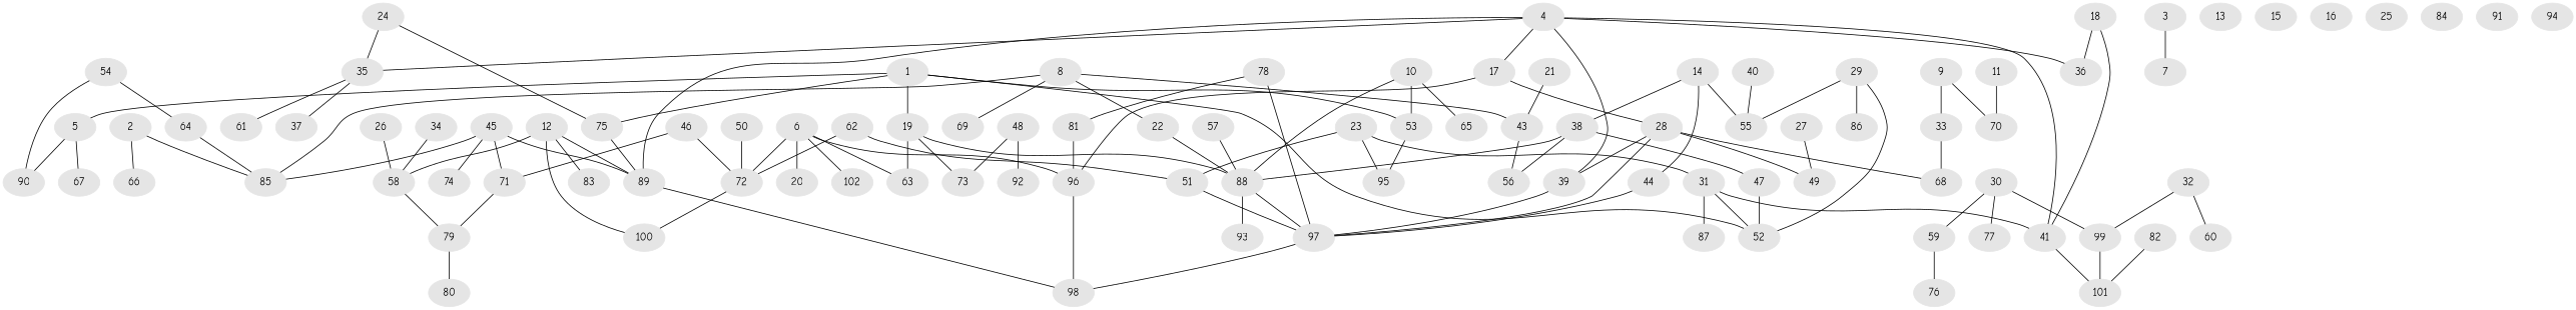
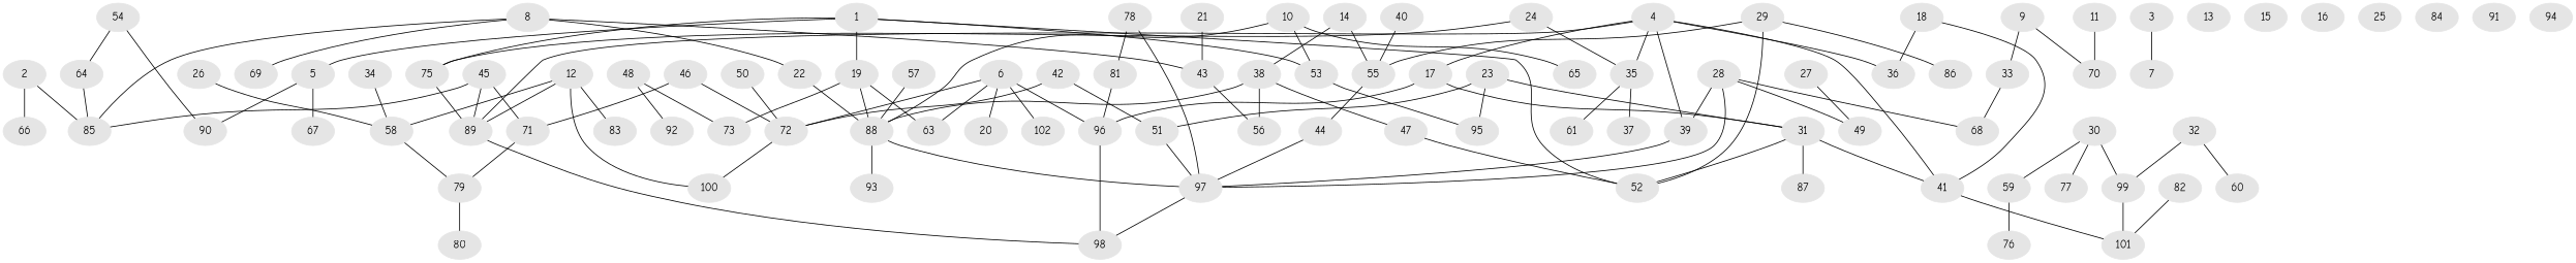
  graph {
    fontname="Comic Neue"
    node [color=gray90 fontname="Comic Neue" style=filled]
    edge [fontname="Comic Neue"]
    1
    5
    19
    52
    53
    75
    67
    90
    63
    88
    73
    95
    89
    2
    66
    85
    3
    7
    4
    17
    35
    36
    39
    41
    96
    28
    37
    61
    97
    101
    98
    6
    20
    72
    102
    100
    8
    22
    43
    69
    56
    9
    33
    70
    68
    10
    65
    93
    11
    12
    58
    83
    79
    13
    14
    38
    44
    55
    47
    15
    16
    49
    18
    21
    23
    31
    51
    87
    24
    25
    26
    27
    29
    86
    30
    59
    77
    99
    76
    32
    60
    34
    40
-   42 [label=62]
+   42
    45
    71
-   74
    46
    48
    92
    50
    54
    64
    57
    80
    78
    81
    82
    84
    91
    94
    1 -- 5
    1 -- 19
    1 -- 52
    1 -- 53
    1 -- 75
    5 -- 67
    5 -- 90
    19 -- 63
    19 -- 88
    19 -- 73
    53 -- 95
    75 -- 89
    88 -- 97
    88 -- 93
    89 -- 98
    2 -- 66
    2 -- 85
    3 -- 7
    4 -- 89
    4 -- 17
    4 -- 35
    4 -- 36
    4 -- 39
    4 -- 41
    17 -- 96
-   17 -- 28
+   17 -- 31
    35 -- 37
    35 -- 61
    39 -- 97
    41 -- 101
    96 -- 98
    28 -- 39
    28 -- 97
    28 -- 68
    28 -- 49
    97 -- 98
    6 -- 63
    6 -- 96
    6 -- 20
    6 -- 72
    6 -- 102
    72 -- 100
    8 -- 85
    8 -- 22
    8 -- 43
    8 -- 69
    22 -- 88
    43 -- 56
    9 -- 33
    9 -- 70
    33 -- 68
    10 -- 53
    10 -- 88
    10 -- 65
    11 -- 70
    12 -- 89
    12 -- 100
    12 -- 58
    12 -- 83
    58 -- 79
    79 -- 80
    14 -- 38
-   14 -- 44
+   55 -- 44
    14 -- 55
    38 -- 88
    38 -- 56
    38 -- 47
    44 -- 97
    47 -- 52
    18 -- 36
    18 -- 41
    21 -- 43
    23 -- 95
    23 -- 31
    23 -- 51
    31 -- 52
    31 -- 41
    31 -- 87
    51 -- 97
    24 -- 75
    24 -- 35
    26 -- 58
    27 -- 49
    29 -- 52
    29 -- 55
    29 -- 86
    30 -- 59
    30 -- 77
    30 -- 99
    59 -- 76
    99 -- 101
    32 -- 99
    32 -- 60
    34 -- 58
    40 -- 55
    42 -- 72
    42 -- 51
    45 -- 89
    45 -- 85
    45 -- 71
-   45 -- 74
    71 -- 79
    46 -- 72
    46 -- 71
    48 -- 73
    48 -- 92
    50 -- 72
    54 -- 90
    54 -- 64
    64 -- 85
    57 -- 88
    78 -- 97
    78 -- 81
    81 -- 96
    82 -- 101
  }
